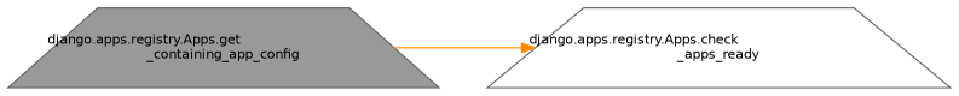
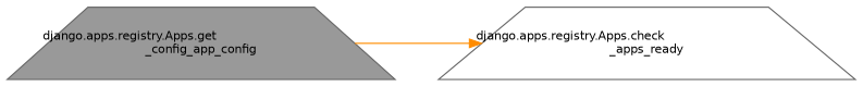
  digraph {
    rankdir=LR
    node [fontname=Helvetica fontsize=10 shape=trapezium style=filled]
-   n1 [color=gray40 fillcolor=grey60 fontcolor=black height=0.2 label="django.apps.registry.Apps.get\l_containing_app_config" width=0.4]
+   n1 [color=gray40 fillcolor=grey60 fontcolor=black height=0.2 label="django.apps.registry.Apps.get\l_config_app_config" width=0.4]
    n2 [color=grey40 fillcolor=white height=0.2 label="django.apps.registry.Apps.check\l_apps_ready" width=0.4]
    n1 -> n2 [color=darkorange fontname=Helvetica fontsize=10 labelfontname=Helvetica labelfontsize=10 style=solid]
  }
